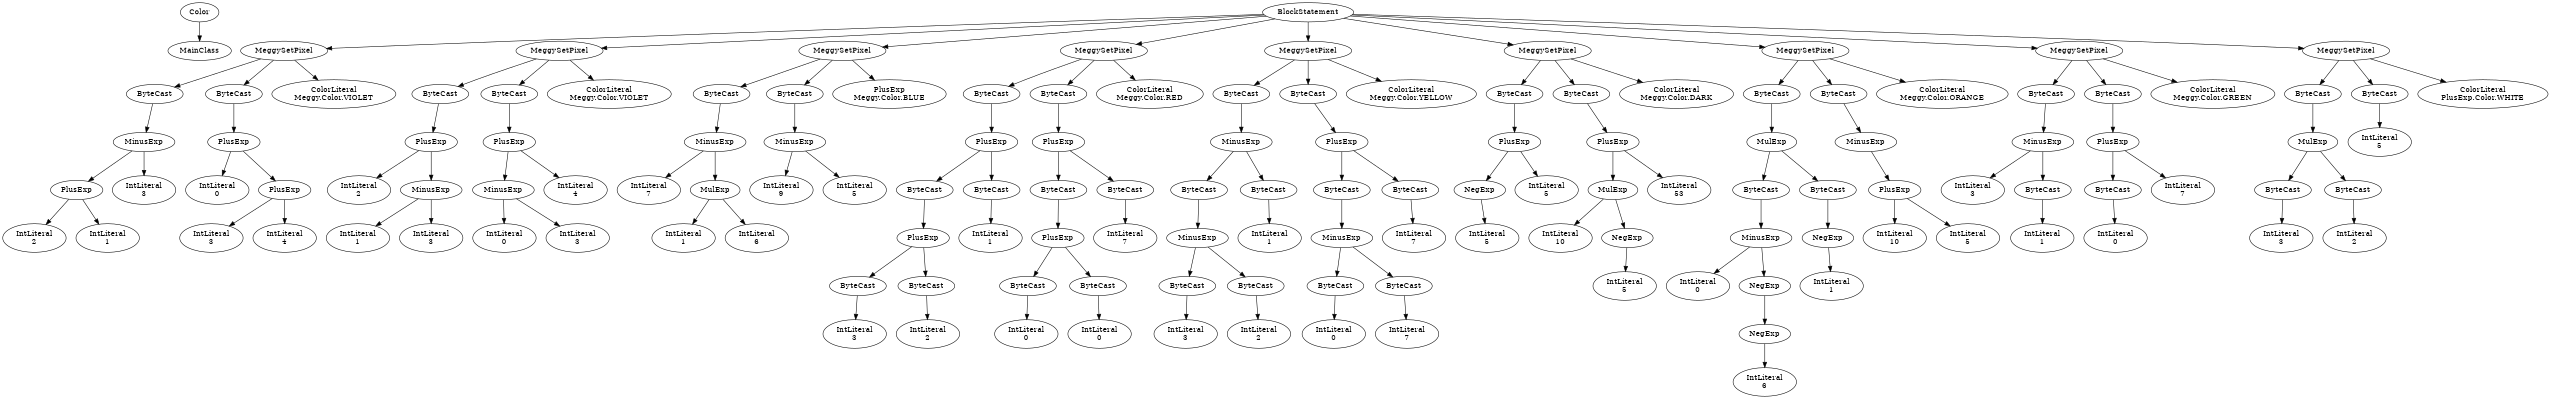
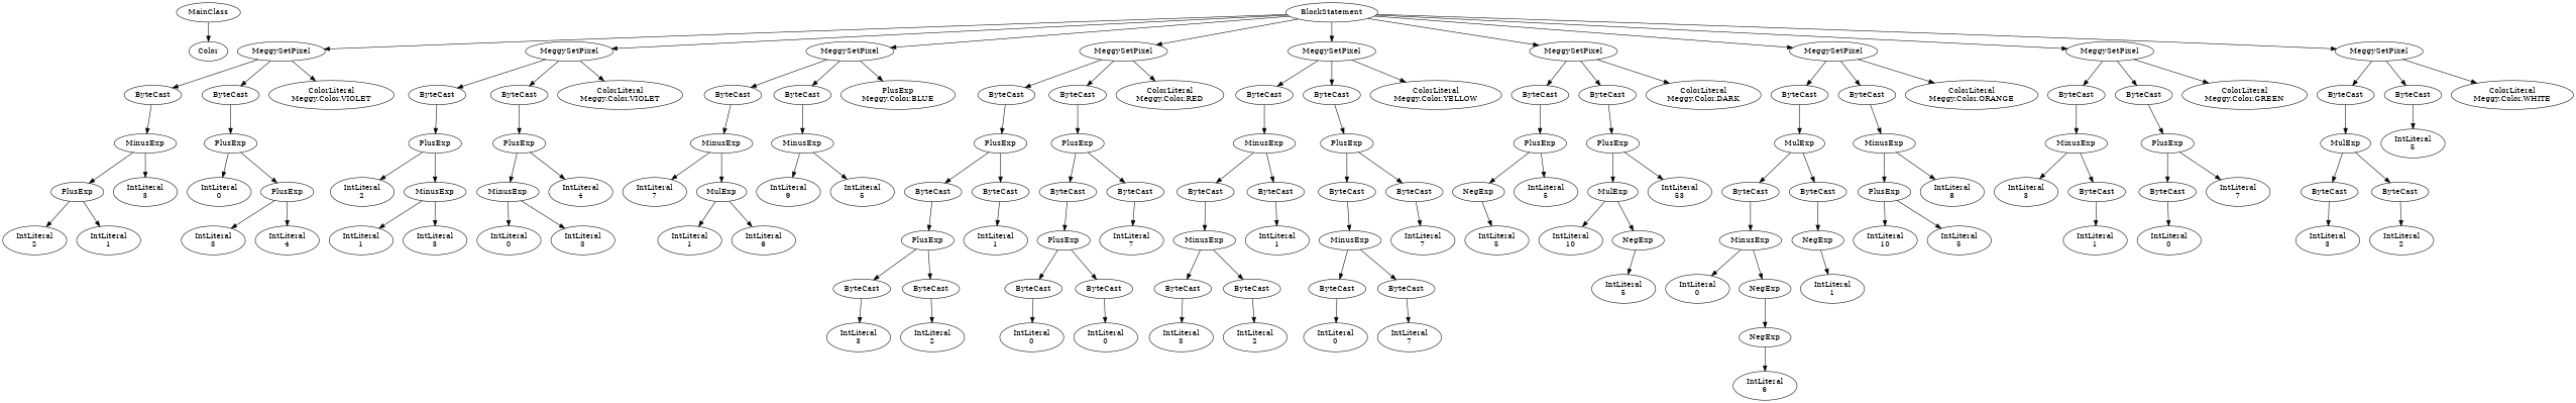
  digraph {
    n1 [label=Color]
    n2 [label=MainClass]
    n3 [label=BlockStatement]
    n4 [label=MeggySetPixel]
    n5 [label=MeggySetPixel]
    n6 [label=MeggySetPixel]
    n7 [label=MeggySetPixel]
    n8 [label=MeggySetPixel]
    n9 [label=MeggySetPixel]
    n10 [label=MeggySetPixel]
    n11 [label=MeggySetPixel]
    n12 [label=MeggySetPixel]
    n13 [label=ByteCast]
    n14 [label=ByteCast]
    n15 [label="ColorLiteral\nMeggy.Color.VIOLET"]
    n16 [label=ByteCast]
    n17 [label=ByteCast]
    n18 [label="ColorLiteral\nMeggy.Color.VIOLET"]
    n19 [label=ByteCast]
    n20 [label=ByteCast]
    n21 [label="PlusExp\nMeggy.Color.BLUE"]
    n22 [label=ByteCast]
    n23 [label=ByteCast]
    n24 [label="ColorLiteral\nMeggy.Color.RED"]
    n25 [label=ByteCast]
    n26 [label=ByteCast]
    n27 [label="ColorLiteral\nMeggy.Color.YELLOW"]
    n28 [label=ByteCast]
    n29 [label=ByteCast]
    n30 [label="ColorLiteral\nMeggy.Color.DARK"]
    n31 [label=ByteCast]
    n32 [label=ByteCast]
    n33 [label="ColorLiteral\nMeggy.Color.ORANGE"]
    n34 [label=ByteCast]
    n35 [label=ByteCast]
    n36 [label="ColorLiteral\nMeggy.Color.GREEN"]
    n37 [label=ByteCast]
    n38 [label=ByteCast]
-   n39 [label="ColorLiteral\nPlusExp.Color.WHITE"]
+   n39 [label="ColorLiteral\nMeggy.Color.WHITE"]
    n40 [label=MinusExp]
    n41 [label=PlusExp]
    n42 [label=PlusExp]
    n43 [label="IntLiteral\n3"]
    n44 [label="IntLiteral\n2"]
    n45 [label="IntLiteral\n1"]
    n46 [label="IntLiteral\n0"]
    n47 [label=PlusExp]
    n48 [label="IntLiteral\n3"]
    n49 [label="IntLiteral\n4"]
    n50 [label=PlusExp]
    n51 [label=PlusExp]
    n52 [label="IntLiteral\n2"]
    n53 [label=MinusExp]
    n54 [label="IntLiteral\n1"]
    n55 [label="IntLiteral\n3"]
    n56 [label=MinusExp]
    n57 [label="IntLiteral\n4"]
    n58 [label="IntLiteral\n0"]
    n59 [label="IntLiteral\n3"]
    n60 [label=MinusExp]
    n61 [label=MinusExp]
    n62 [label="IntLiteral\n7"]
    n63 [label=MulExp]
    n64 [label="IntLiteral\n1"]
    n65 [label="IntLiteral\n6"]
    n66 [label="IntLiteral\n9"]
    n67 [label="IntLiteral\n5"]
    n68 [label=PlusExp]
    n69 [label=PlusExp]
    n70 [label=ByteCast]
    n71 [label=ByteCast]
    n72 [label=PlusExp]
    n73 [label="IntLiteral\n1"]
    n74 [label=ByteCast]
    n75 [label=ByteCast]
    n76 [label="IntLiteral\n3"]
    n77 [label="IntLiteral\n2"]
    n78 [label=ByteCast]
    n79 [label=ByteCast]
    n80 [label=PlusExp]
    n81 [label="IntLiteral\n7"]
    n82 [label=ByteCast]
    n83 [label=ByteCast]
    n84 [label="IntLiteral\n0"]
    n85 [label="IntLiteral\n0"]
    n86 [label=MinusExp]
    n87 [label=PlusExp]
    n88 [label=ByteCast]
    n89 [label=ByteCast]
    n90 [label=MinusExp]
    n91 [label="IntLiteral\n1"]
    n92 [label=ByteCast]
    n93 [label=ByteCast]
    n94 [label="IntLiteral\n3"]
    n95 [label="IntLiteral\n2"]
    n96 [label=ByteCast]
    n97 [label=ByteCast]
    n98 [label=MinusExp]
    n99 [label="IntLiteral\n7"]
    n100 [label=ByteCast]
    n101 [label=ByteCast]
    n102 [label="IntLiteral\n0"]
    n103 [label="IntLiteral\n7"]
    n104 [label=PlusExp]
    n105 [label=PlusExp]
    n106 [label=NegExp]
    n107 [label="IntLiteral\n5"]
    n108 [label="IntLiteral\n5"]
    n109 [label=MulExp]
    n110 [label="IntLiteral\n53"]
    n111 [label="IntLiteral\n10"]
    n112 [label=NegExp]
    n113 [label="IntLiteral\n5"]
    n114 [label=MulExp]
    n115 [label=MinusExp]
    n116 [label=ByteCast]
    n117 [label=ByteCast]
    n118 [label=MinusExp]
    n119 [label=NegExp]
    n120 [label="IntLiteral\n0"]
    n121 [label=NegExp]
    n122 [label=NegExp]
    n123 [label="IntLiteral\n6"]
    n124 [label="IntLiteral\n1"]
    n125 [label=PlusExp]
+   n126 [label="IntLiteral\n8"]
    n127 [label="IntLiteral\n10"]
    n128 [label="IntLiteral\n5"]
    n129 [label=MinusExp]
    n130 [label=PlusExp]
    n131 [label="IntLiteral\n3"]
    n132 [label=ByteCast]
    n133 [label="IntLiteral\n1"]
    n134 [label=ByteCast]
    n135 [label="IntLiteral\n7"]
    n136 [label="IntLiteral\n0"]
    n137 [label=MulExp]
    n138 [label="IntLiteral\n5"]
    n139 [label=ByteCast]
    n140 [label=ByteCast]
    n141 [label="IntLiteral\n3"]
    n142 [label="IntLiteral\n2"]
-   n1 -> n2
+   n2 -> n1
    n3 -> n4
    n3 -> n5
    n3 -> n6
    n3 -> n7
    n3 -> n8
    n3 -> n9
    n3 -> n10
    n3 -> n11
    n3 -> n12
    n4 -> n13
    n4 -> n14
    n4 -> n15
    n5 -> n16
    n5 -> n17
    n5 -> n18
    n6 -> n19
    n6 -> n20
    n6 -> n21
    n7 -> n22
    n7 -> n23
    n7 -> n24
    n8 -> n25
    n8 -> n26
    n8 -> n27
    n9 -> n28
    n9 -> n29
    n9 -> n30
    n10 -> n31
    n10 -> n32
    n10 -> n33
    n11 -> n34
    n11 -> n35
    n11 -> n36
    n12 -> n37
    n12 -> n38
    n12 -> n39
    n13 -> n40
    n14 -> n41
    n16 -> n50
    n17 -> n51
    n19 -> n60
    n20 -> n61
    n22 -> n68
    n23 -> n69
    n25 -> n86
    n26 -> n87
    n28 -> n104
    n29 -> n105
    n31 -> n114
    n32 -> n115
    n34 -> n129
    n35 -> n130
    n37 -> n137
    n38 -> n138
    n40 -> n42
    n40 -> n43
    n41 -> n46
    n41 -> n47
    n42 -> n44
    n42 -> n45
    n47 -> n48
    n47 -> n49
    n50 -> n52
    n50 -> n53
    n51 -> n56
    n51 -> n57
    n53 -> n54
    n53 -> n55
    n56 -> n58
    n56 -> n59
    n60 -> n62
    n60 -> n63
    n61 -> n66
    n61 -> n67
    n63 -> n64
    n63 -> n65
    n68 -> n70
    n68 -> n71
    n69 -> n78
    n69 -> n79
    n70 -> n72
    n71 -> n73
    n72 -> n74
    n72 -> n75
    n74 -> n76
    n75 -> n77
    n78 -> n80
    n79 -> n81
    n80 -> n82
    n80 -> n83
    n82 -> n84
    n83 -> n85
    n86 -> n88
    n86 -> n89
    n87 -> n96
    n87 -> n97
    n88 -> n90
    n89 -> n91
    n90 -> n92
    n90 -> n93
    n92 -> n94
    n93 -> n95
    n96 -> n98
    n97 -> n99
    n98 -> n100
    n98 -> n101
    n100 -> n102
    n101 -> n103
    n104 -> n106
    n104 -> n107
    n105 -> n109
    n105 -> n110
    n106 -> n108
    n109 -> n111
    n109 -> n112
    n112 -> n113
    n114 -> n116
    n114 -> n117
    n115 -> n125
+   n115 -> n126
    n116 -> n118
    n117 -> n119
    n118 -> n120
    n118 -> n121
    n119 -> n124
    n121 -> n122
    n122 -> n123
    n125 -> n127
    n125 -> n128
    n129 -> n131
    n129 -> n132
    n130 -> n134
    n130 -> n135
    n132 -> n133
    n134 -> n136
    n137 -> n139
    n137 -> n140
    n139 -> n141
    n140 -> n142
  }
